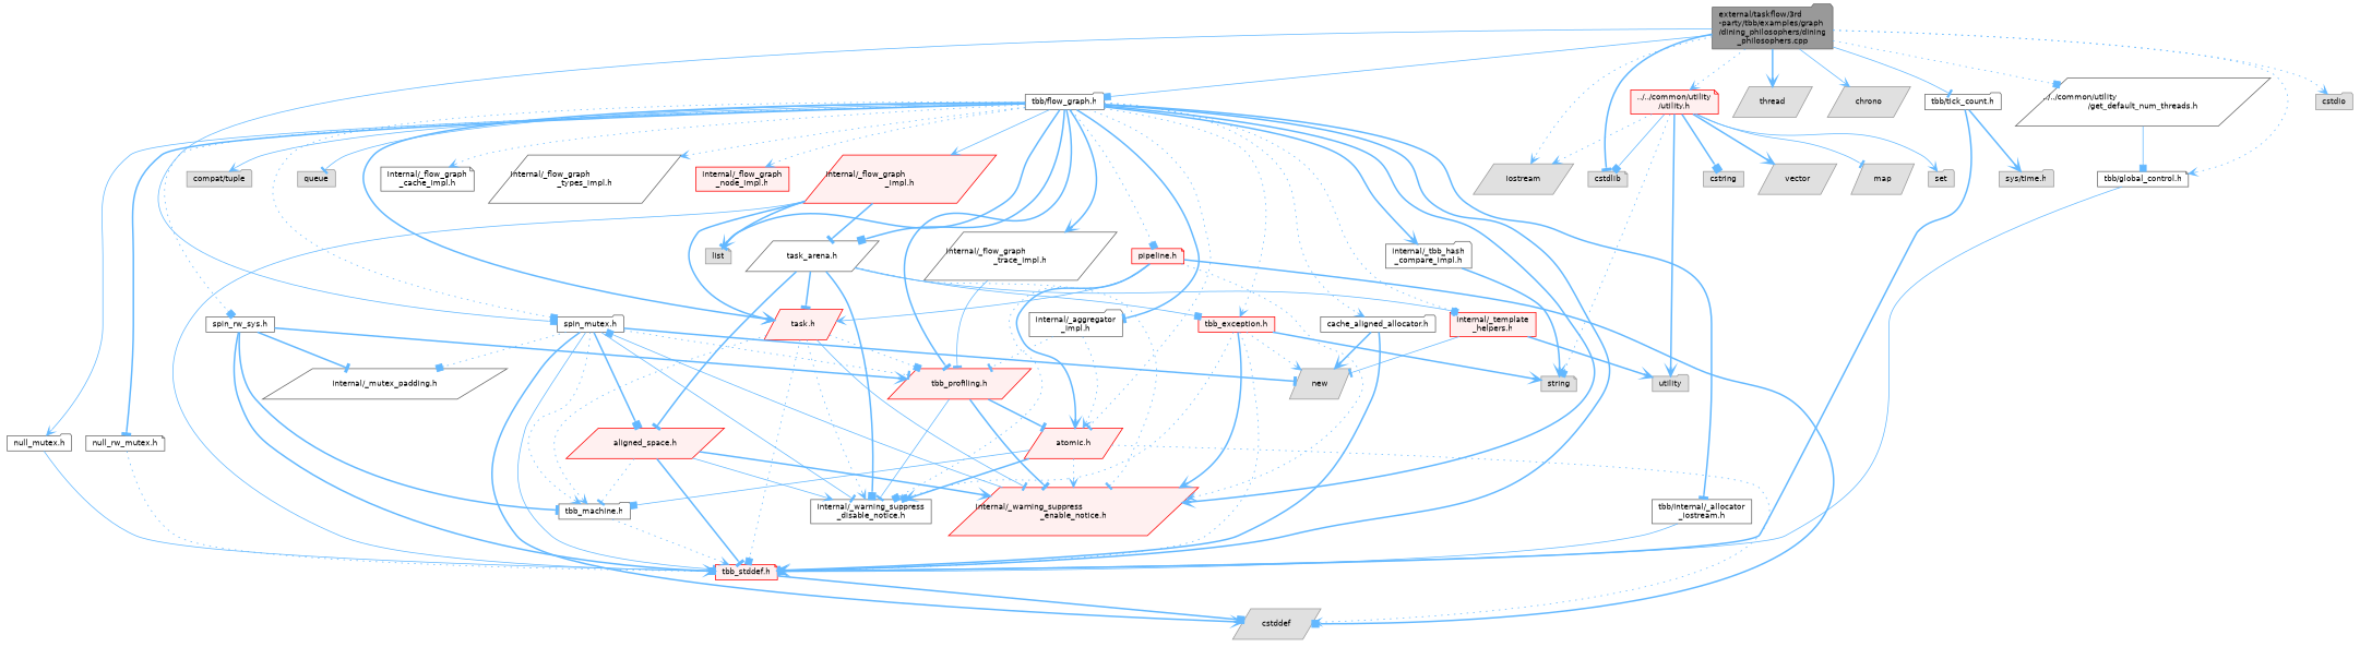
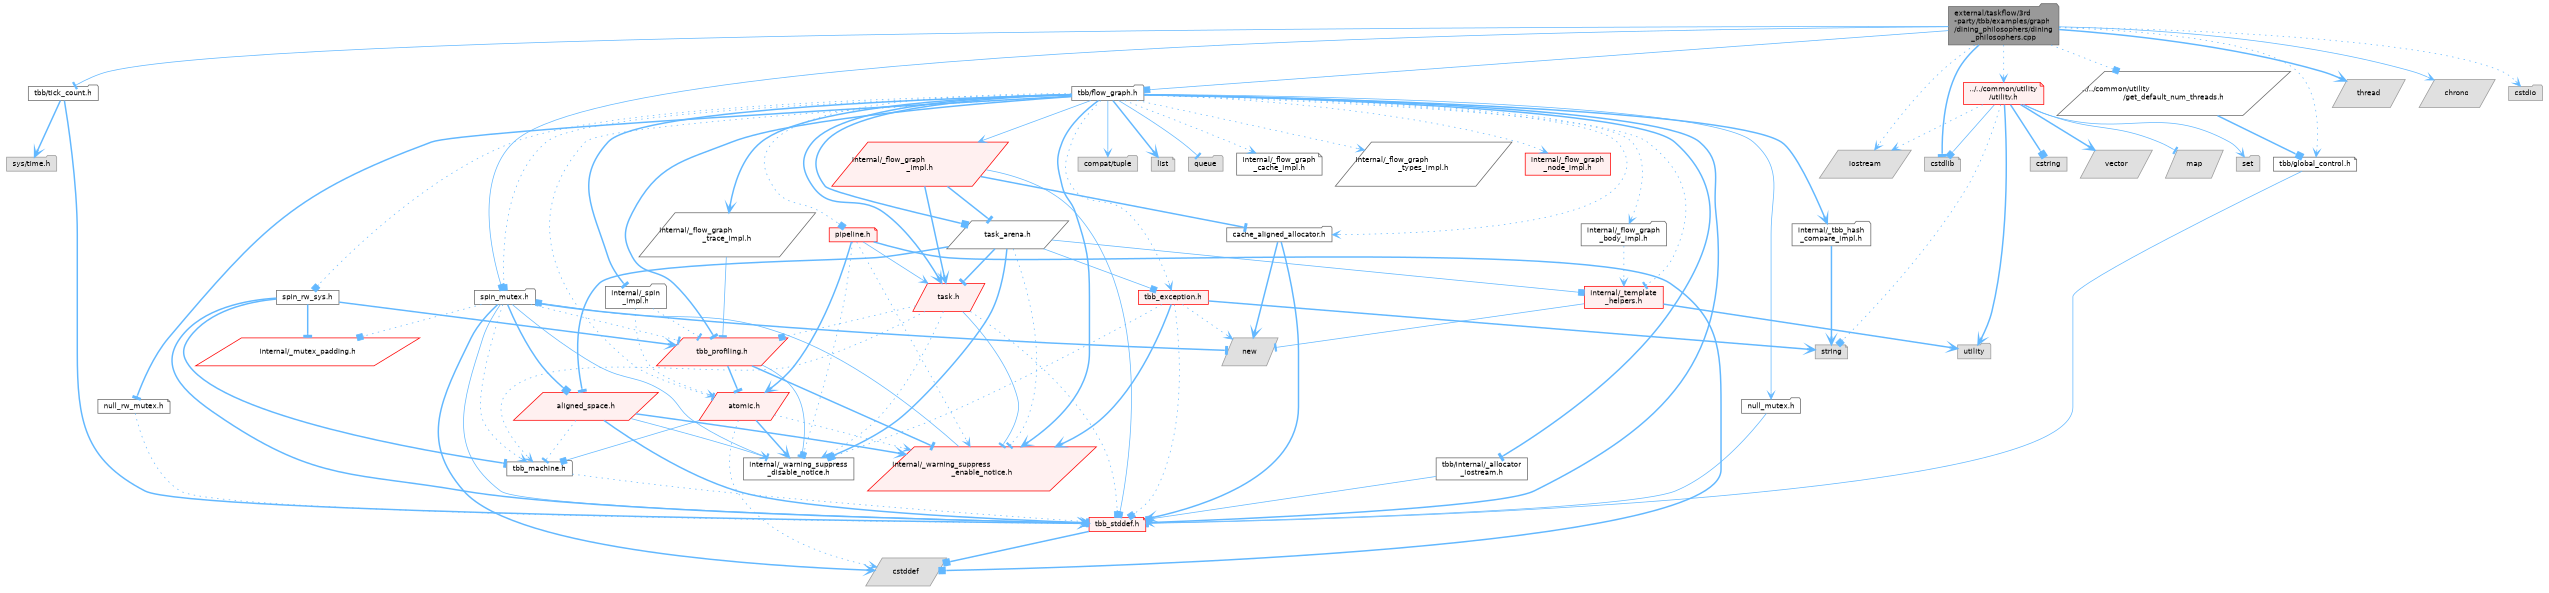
  digraph {
    node [color=grey40 fillcolor=white fontname=Helvetica fontsize=10 shape=parallelogram style=filled]
    edge [arrowhead=vee color=steelblue1 fontname=Helvetica fontsize=10 labelfontname=Helvetica labelfontsize=10 style=bold]
    n1 [color=gray40 fillcolor=grey60 fontcolor=black height=0.2 label="external/taskflow/3rd\l-party/tbb/examples/graph\l/dining_philosophers/dining\l_philosophers.cpp" shape=folder width=0.4]
    n2 [height=0.2 label="tbb/flow_graph.h" shape=folder width=0.4]
    n3 [height=0.2 label="spin_mutex.h" shape=folder width=0.4]
    n4 [height=0.2 label="tbb/tick_count.h" shape=folder width=0.4]
    n5 [height=0.2 label="tbb/global_control.h" shape=note width=0.4]
    n6 [color=grey60 fillcolor="#E0E0E0" height=0.2 label=iostream width=0.4]
    n7 [color=grey60 fillcolor="#E0E0E0" height=0.2 label=thread width=0.4]
    n8 [color=grey60 fillcolor="#E0E0E0" height=0.2 label=chrono width=0.4]
    n9 [color=red fillcolor="#FFF0F0" height=0.2 label="../../common/utility\l/utility.h" shape=note width=0.4]
    n10 [color=grey60 fillcolor="#E0E0E0" height=0.2 label=cstdlib shape=note width=0.4]
    n11 [height=0.2 label="../../common/utility\l/get_default_num_threads.h" width=0.4]
    n12 [color=grey60 fillcolor="#E0E0E0" height=0.2 label=cstdio shape=folder width=0.4]
    n13 [color=red fillcolor="#FFF0F0" height=0.2 label="internal/_warning_suppress\l_enable_notice.h" width=0.4]
    n14 [color=red fillcolor="#FFF0F0" height=0.2 label="tbb_stddef.h" shape=note width=0.4]
    n15 [color=red fillcolor="#FFF0F0" height=0.2 label="atomic.h" width=0.4]
    n16 [color=red fillcolor="#FFF0F0" height=0.2 label="tbb_profiling.h" width=0.4]
    n17 [height=0.2 label="null_mutex.h" shape=folder width=0.4]
    n18 [height=0.2 label="spin_rw_sys.h" shape=box width=0.4]
    n19 [height=0.2 label="null_rw_mutex.h" shape=note width=0.4]
    n20 [color=red fillcolor="#FFF0F0" height=0.2 label="task.h" width=0.4]
    n21 [height=0.2 label="cache_aligned_allocator.h" shape=folder width=0.4]
    n22 [color=red fillcolor="#FFF0F0" height=0.2 label="tbb_exception.h" shape=box width=0.4]
    n23 [color=red fillcolor="#FFF0F0" height=0.2 label="pipeline.h" shape=note width=0.4]
    n24 [color=red fillcolor="#FFF0F0" height=0.2 label="internal/_template\l_helpers.h" shape=box width=0.4]
-   n25 [height=0.2 label="internal/_aggregator\l_impl.h" shape=folder width=0.4]
+   n25 [height=0.2 label="internal/_spin\l_impl.h" shape=folder width=0.4]
    n26 [height=0.2 label="tbb/internal/_allocator\l_iostream.h" shape=box width=0.4]
    n27 [height=0.2 label="task_arena.h" width=0.4]
    n28 [color=grey60 fillcolor="#E0E0E0" height=0.2 label="compat/tuple" shape=folder width=0.4]
    n29 [color=grey60 fillcolor="#E0E0E0" height=0.2 label=list shape=note width=0.4]
    n30 [color=grey60 fillcolor="#E0E0E0" height=0.2 label=queue shape=folder width=0.4]
    n31 [color=red fillcolor="#FFF0F0" height=0.2 label="internal/_flow_graph\l_impl.h" width=0.4]
    n32 [height=0.2 label="internal/_flow_graph\l_trace_impl.h" width=0.4]
    n33 [height=0.2 label="internal/_tbb_hash\l_compare_impl.h" shape=folder width=0.4]
+   n34 [height=0.2 label="internal/_flow_graph\l_body_impl.h" shape=folder width=0.4]
    n35 [height=0.2 label="internal/_flow_graph\l_cache_impl.h" shape=note width=0.4]
    n36 [height=0.2 label="internal/_flow_graph\l_types_impl.h" width=0.4]
    n37 [color=red fillcolor="#FFF0F0" height=0.2 label="internal/_flow_graph\l_node_impl.h" shape=box width=0.4]
    n38 [color=grey60 fillcolor="#E0E0E0" height=0.2 label=cstddef width=0.4]
    n39 [height=0.2 label="tbb_machine.h" shape=folder width=0.4]
    n40 [height=0.2 label="internal/_warning_suppress\l_disable_notice.h" shape=box width=0.4]
    n41 [color=grey60 fillcolor="#E0E0E0" height=0.2 label=new width=0.4]
    n42 [color=red fillcolor="#FFF0F0" height=0.2 label="aligned_space.h" width=0.4]
-   n43 [height=0.2 label="internal/_mutex_padding.h" width=0.4]
+   n43 [color=red height=0.2 label="internal/_mutex_padding.h" width=0.4]
    n44 [color=grey60 fillcolor="#E0E0E0" height=0.2 label="sys/time.h" shape=folder width=0.4]
    n45 [color=grey60 fillcolor="#E0E0E0" height=0.2 label=string shape=note width=0.4]
    n46 [color=grey60 fillcolor="#E0E0E0" height=0.2 label=utility shape=folder width=0.4]
    n47 [color=grey60 fillcolor="#E0E0E0" height=0.2 label=cstring shape=box width=0.4]
    n48 [color=grey60 fillcolor="#E0E0E0" height=0.2 label=vector width=0.4]
    n49 [color=grey60 fillcolor="#E0E0E0" height=0.2 label=map width=0.4]
    n50 [color=grey60 fillcolor="#E0E0E0" height=0.2 label=set shape=folder width=0.4]
    n1 -> n2 [arrowhead=box style=solid]
    n1 -> n3 [arrowhead=box style=solid]
    n1 -> n4 [arrowhead=tee style=solid]
    n1 -> n5 [style=dotted]
    n1 -> n6 [style=dotted]
    n1 -> n7
    n1 -> n8 [style=solid]
    n1 -> n9 [style=dotted]
    n1 -> n10 [arrowhead=tee]
    n1 -> n11 [arrowhead=box style=dotted]
    n1 -> n12 [style=dotted]
    n2 -> n3 [arrowhead=box style=dotted]
    n2 -> n13
    n2 -> n14 [arrowhead=tee]
    n2 -> n15 [arrowhead=tee style=dotted]
    n2 -> n16 [arrowhead=tee]
    n2 -> n17 [style=solid]
    n2 -> n18 [arrowhead=box style=dotted]
    n2 -> n19 [arrowhead=tee]
    n2 -> n20
    n2 -> n21 [style=dotted]
    n2 -> n22 [style=dotted]
    n2 -> n23 [arrowhead=box style=dotted]
    n2 -> n24 [arrowhead=tee style=dotted]
    n2 -> n25 [arrowhead=tee]
    n2 -> n26 [arrowhead=tee]
    n2 -> n27 [arrowhead=box]
    n2 -> n28 [style=solid]
    n2 -> n29
    n2 -> n30 [arrowhead=tee style=solid]
    n2 -> n31 [style=solid]
    n2 -> n32
    n2 -> n33
+   n2 -> n34 [style=dotted]
    n2 -> n35 [style=dotted]
    n2 -> n36 [style=dotted]
    n2 -> n37 [style=dotted]
    n3 -> n14 [arrowhead=tee style=solid]
    n3 -> n16 [arrowhead=tee style=dotted]
    n3 -> n38
    n3 -> n39 [style=dotted]
    n3 -> n40 [arrowhead=tee style=solid]
    n3 -> n41 [arrowhead=tee]
    n3 -> n42 [arrowhead=box]
    n3 -> n43 [arrowhead=box style=dotted]
    n4 -> n14
    n4 -> n44
    n5 -> n14 [arrowhead=tee style=solid]
    n9 -> n6 [style=dotted]
    n9 -> n10 [arrowhead=box style=solid]
    n9 -> n45 [arrowhead=box style=dotted]
    n9 -> n46
    n9 -> n47 [arrowhead=box]
    n9 -> n48
    n9 -> n49 [arrowhead=tee style=solid]
    n9 -> n50 [style=solid]
-   n11 -> n5 [arrowhead=box style=solid]
+   n11 -> n5 [arrowhead=box]
    n13 -> n3 [arrowhead=box style=solid]
    n14 -> n38 [arrowhead=box]
    n15 -> n13 [style=dotted]
    n15 -> n38 [style=dotted]
    n15 -> n39 [arrowhead=box style=solid]
    n15 -> n40
    n16 -> n13 [arrowhead=tee]
    n16 -> n15 [arrowhead=tee]
    n16 -> n40 [arrowhead=tee style=solid]
    n17 -> n14 [style=solid]
    n18 -> n14
    n18 -> n16
    n18 -> n39 [arrowhead=tee]
    n18 -> n43 [arrowhead=tee]
    n19 -> n14 [arrowhead=box style=dotted]
    n20 -> n13 [arrowhead=tee style=solid]
    n20 -> n14 [arrowhead=box style=dotted]
    n20 -> n16 [arrowhead=box style=dotted]
    n20 -> n39 [style=dotted]
    n20 -> n40 [style=dotted]
    n21 -> n14
    n21 -> n41
    n22 -> n13
    n22 -> n14 [arrowhead=box style=dotted]
    n22 -> n40 [arrowhead=box style=dotted]
    n22 -> n41 [style=dotted]
    n22 -> n45
    n23 -> n13 [style=dotted]
    n23 -> n15
    n23 -> n20 [style=solid]
    n23 -> n38 [arrowhead=box]
    n23 -> n40 [arrowhead=box style=dotted]
    n24 -> n41 [arrowhead=tee style=solid]
    n24 -> n46
    n25 -> n15 [style=dotted]
    n25 -> n16 [arrowhead=tee style=dotted]
    n26 -> n14 [arrowhead=box style=solid]
    n27 -> n13 [arrowhead=tee style=dotted]
    n27 -> n20 [arrowhead=tee]
    n27 -> n22 [arrowhead=box style=solid]
    n27 -> n24 [arrowhead=box style=solid]
    n27 -> n40 [arrowhead=box]
    n27 -> n42 [arrowhead=tee]
    n31 -> n14 [arrowhead=box style=solid]
    n31 -> n20
    n31 -> n27 [arrowhead=tee]
-   n31 -> n29 [arrowhead=tee]
+   n31 -> n21 [arrowhead=tee]
    n32 -> n16 [arrowhead=tee style=solid]
    n33 -> n45
+   n34 -> n24 [style=dotted]
    n39 -> n14 [style=dotted]
    n42 -> n13
    n42 -> n14 [arrowhead=tee]
    n42 -> n39 [arrowhead=tee style=dotted]
    n42 -> n40 [style=solid]
  }
